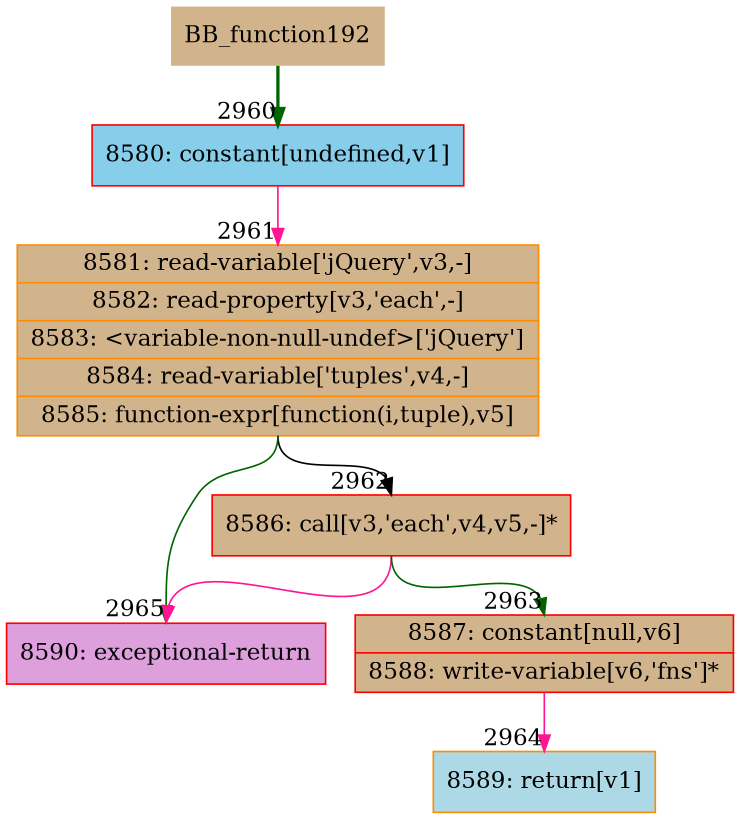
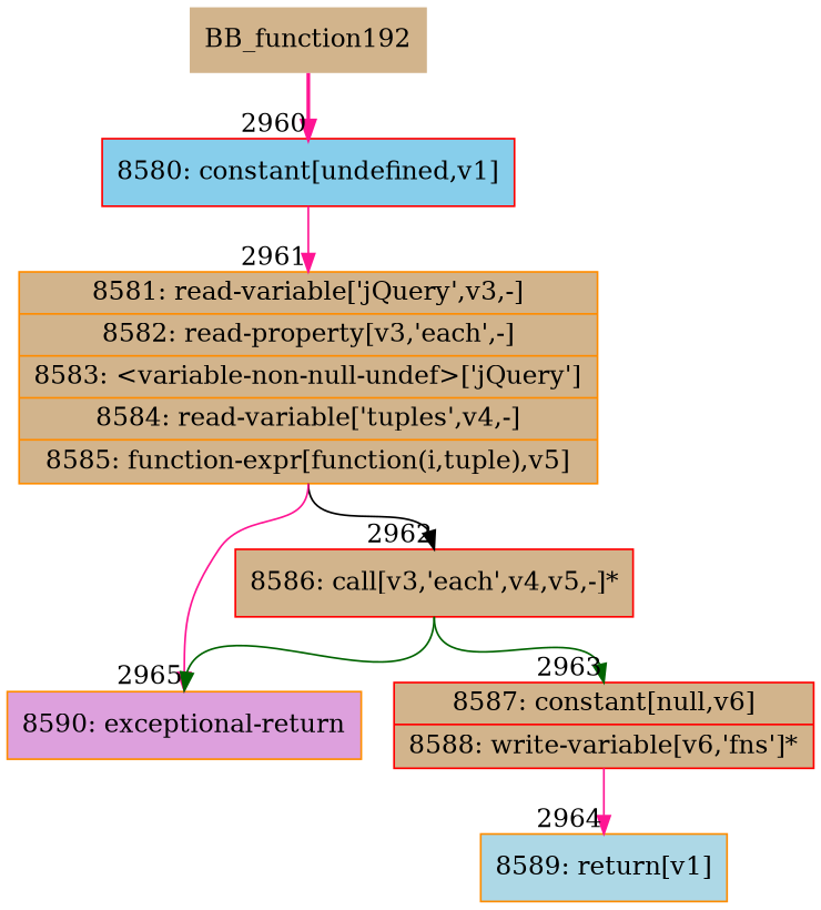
  digraph {
    rankdir=TD
    node [color=red fillcolor=tan shape=record style=filled]
    edge [color=deeppink headport=n style=solid tailport=s]
    n1 [label=BB_function192 shape=none]
    n2 [fillcolor=skyblue label="{8580: constant[undefined,v1]}"]
    n3 [color=darkorange label="{8581: read-variable['jQuery',v3,-]|8582: read-property[v3,'each',-]|8583: \<variable-non-null-undef\>['jQuery']|8584: read-variable['tuples',v4,-]|8585: function-expr[function(i,tuple),v5]}"]
    n4 [label="{8586: call[v3,'each',v4,v5,-]*}"]
-   n5 [fillcolor=plum label="{8590: exceptional-return}"]
+   n5 [color=darkorange fillcolor=plum label="{8590: exceptional-return}"]
    n6 [label="{8587: constant[null,v6]|8588: write-variable[v6,'fns']*}"]
    n7 [color=darkorange fillcolor=lightblue label="{8589: return[v1]}"]
-   n1 -> n2 [color=darkgreen headlabel="    2960" style=bold]
+   n1 -> n2 [headlabel="    2960" style=bold]
    n2 -> n3 [headlabel="      2961"]
    n3 -> n4 [color=black headlabel="      2962"]
-   n3 -> n5 [color=darkgreen headlabel="      2965"]
-   n4 -> n5
+   n3 -> n5 [headlabel="      2965"]
+   n4 -> n5 [color=darkgreen]
    n4 -> n6 [color=darkgreen headlabel="      2963"]
    n6 -> n7 [headlabel="      2964"]
  }
